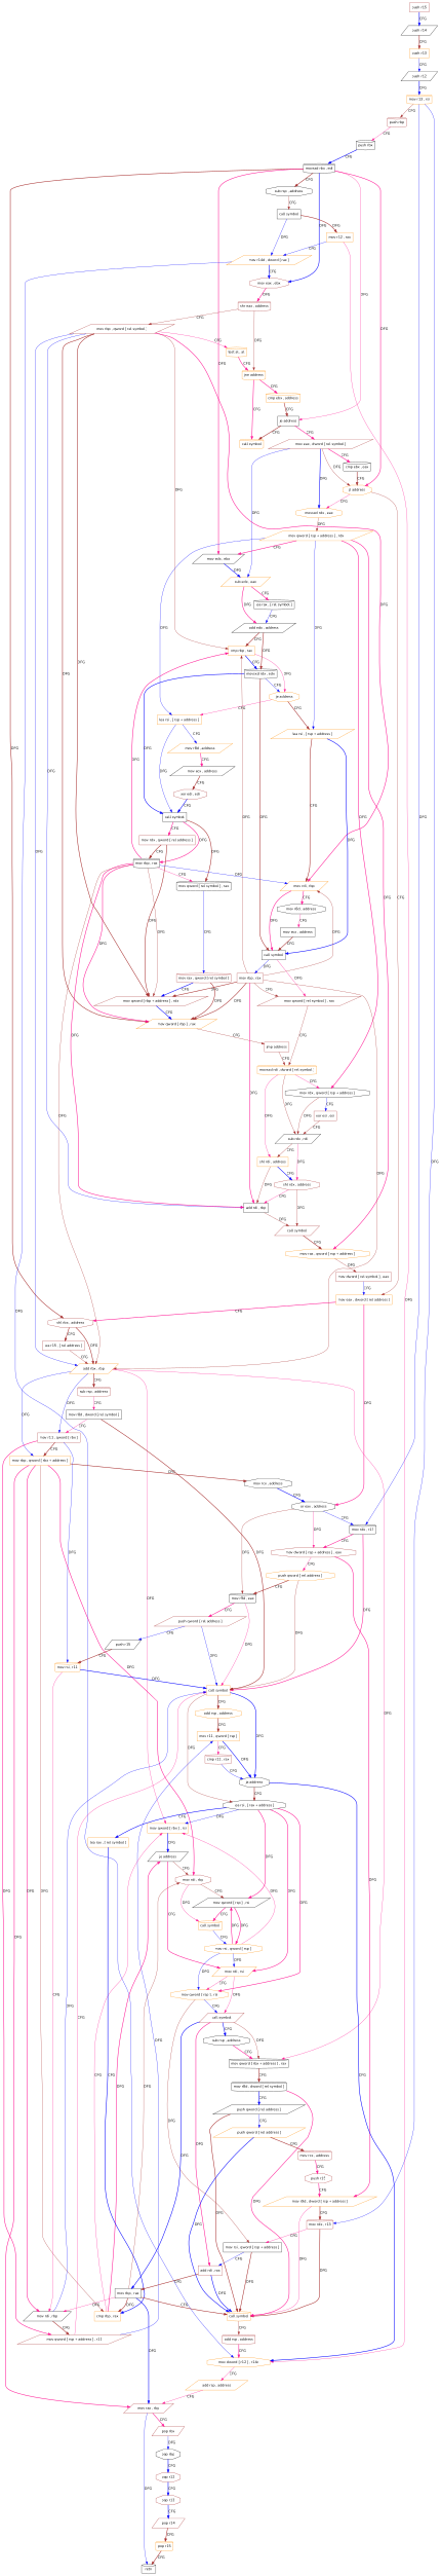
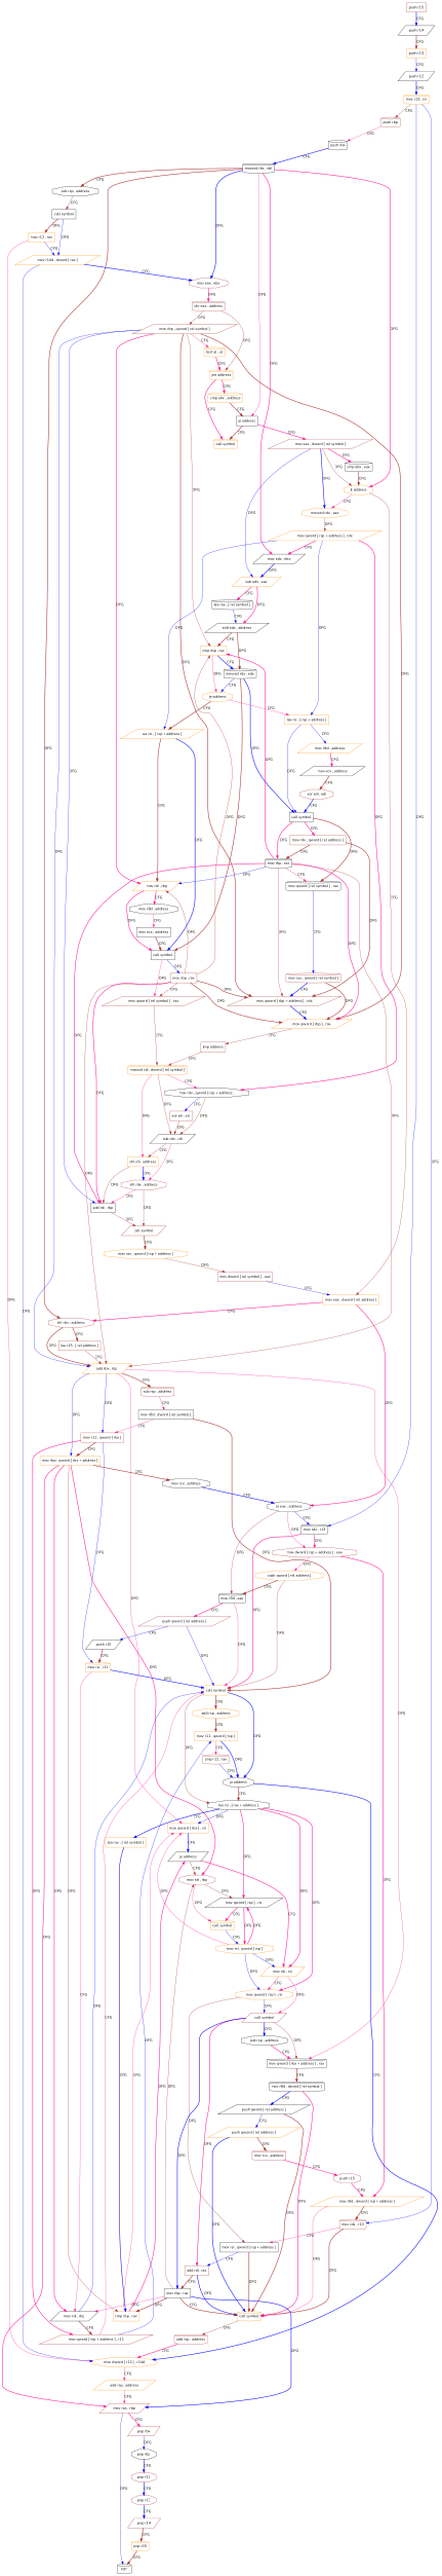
  digraph {
    fontname=Nunito
    node [color=darkorange fontname=Nunito shape=parallelogram]
    edge [color=brown fontname=Nunito style=bold]
    n1 [color=brown label="push r15" shape=box]
    n2 [color=black label="push r14"]
    n3 [label="push r13" shape=box]
    n4 [color=black label="push r12"]
    n5 [label="mov r13 , rsi" shape=cylinder]
    n6 [color=brown label="push rbp" shape=cylinder]
    n7 [color=black label="mov rdx , r13" shape=cylinder]
    n8 [color=brown label="mov rdx , r13" shape=cylinder]
    n9 [color=black label="push rbx" shape=cylinder]
    n10 [label="call symbol" shape=box]
    n11 [color=brown label="mov dword [ rsp + address ] , eax" shape=octagon]
    n12 [color=black label="mov rsi , qword [ rsp + address ]" shape=box]
    n13 [label="call symbol" shape=cylinder]
    n14 [color=black label="movsxd rbx , edi" shape=cylinder]
    n15 [color=black label="sub rsp , address" shape=octagon]
    n16 [color=brown label="mov eax , ebx" shape=octagon]
    n17 [color=black label="je address" shape=box]
    n18 [label="jl address" shape=octagon]
    n19 [color=brown label="shl rbx , address" shape=octagon]
    n20 [color=black label="mov edx , ebx"]
    n21 [color=black label="call symbol" shape=box]
    n22 [color=brown label="shr eax , address" shape=cylinder]
    n23 [label="call symbol" shape=cylinder]
    n24 [color=brown label="mov eax , dword [ rel symbol ]"]
    n25 [label="movsxd rdx , eax" shape=octagon]
    n26 [label="mov eax , dword [ rel address ]" shape=box]
    n27 [label="add rbx , rbp"]
    n28 [color=brown label="lea r15 , [ rel address ]" shape=box]
    n29 [label="sub edx , eax"]
    n30 [label="mov r12 , rax" shape=box]
    n31 [label="mov r14d , dword [ rax ]"]
    n32 [label="mov dword [ r12 ] , r14d" shape=octagon]
    n33 [label="add rsp , address"]
    n34 [color=brown label="mov rbp , qword [ rel symbol ]"]
    n35 [label="jne address" shape=cylinder]
    n36 [label="test al , al" shape=cylinder]
    n37 [label="cmp rbp , rax" shape=box]
    n38 [color=brown label="mov qword [ rbp + address ] , rdx"]
    n39 [label="mov qword [ rbp ] , rax"]
    n40 [label="mov rdi , rbp"]
    n41 [color=black label="add rdi , rbp" shape=box]
    n42 [label="cmp ebx , address" shape=cylinder]
    n43 [color=brown label="sub rsp , address" shape=cylinder]
    n44 [color=brown label="mov r11 , qword [ rbx ]" shape=box]
    n45 [label="mov rbp , qword [ rbx + address ]" shape=box]
    n46 [label="mov qword [ rbx ] , rsi" shape=box]
    n47 [color=black label="mov qword [ rbx + address ] , rax" shape=cylinder]
    n48 [color=black label="movsxd rdx , edx" shape=cylinder]
    n49 [label="je address" shape=octagon]
    n50 [color=brown label="jmp address" shape=box]
    n51 [color=black label="call symbol" shape=box]
    n52 [color=black label="mov r8d , address" shape=octagon]
    n53 [color=brown label="call symbol"]
    n54 [color=black label="cmp ebx , eax" shape=cylinder]
    n55 [label="mov qword [ rsp + address ] , rdx"]
    n56 [color=black label="lea rax , [ rel symbol ]" shape=cylinder]
    n57 [color=black label="add edx , address"]
    n58 [color=black label="or eax , address" shape=octagon]
    n59 [color=black label="mov r9d , eax" shape=cylinder]
    n60 [label="lea rsi , [ rsp + address ]" shape=box]
    n61 [label="lea rsi , [ rsp + address ]"]
    n62 [color=black label="mov rdx , qword [ rsp + address ]" shape=octagon]
    n63 [label="mov rax , qword [ rsp + address ]" shape=octagon]
    n64 [color=black label="mov r8d , dword [ rel symbol ]" shape=box]
    n65 [label="mov rsi , r11" shape=cylinder]
    n66 [color=brown label="mov qword [ rsp + address ] , r11"]
    n67 [color=black label="mov rcx , address" shape=octagon]
    n68 [color=black label="mov rdi , rbp"]
    n69 [color=brown label="mov rax , rbp"]
    n70 [label="cmp rbp , rax" shape=box]
    n71 [color=brown label="mov rdi , rbp" shape=octagon]
    n72 [color=black label="je address"]
    n73 [color=black label="mov r8d , dword [ rel symbol ]" shape=cylinder]
    n74 [label="add rsp , address" shape=octagon]
    n75 [color=black label="ja address" shape=octagon]
    n76 [color=black label="lea rsi , [ rax + address ]" shape=octagon]
    n77 [label="mov r11 , qword [ rsp ]" shape=box]
    n78 [color=brown label="pop rbx"]
    n79 [color=black label=retn shape=cylinder]
    n80 [color=black label="mov qword [ rsp ] , rsi"]
    n81 [label="call symbol" shape=cylinder]
    n82 [label="push qword [ rel address ]" shape=octagon]
    n83 [label="mov r9d , dword [ rsp + address ]"]
    n84 [color=brown label="push qword [ rel address ]"]
    n85 [color=black label="push r15"]
    n86 [color=brown label="cmp r11 , rax" shape=cylinder]
    n87 [label="lea rax , [ rel symbol ]" shape=box]
    n88 [label="mov rdi , rsi"]
    n89 [label="mov qword [ rsp ] , rsi" shape=octagon]
    n90 [color=brown label="call symbol"]
    n91 [label="mov rsi , qword [ rsp ]" shape=octagon]
    n92 [color=black label="call symbol" shape=box]
    n93 [label="mov r8d , address"]
    n94 [color=black label="sub rdx , rdi"]
    n95 [color=brown label="xor esi , esi" shape=box]
    n96 [color=brown label="mov dword [ rel symbol ] , eax" shape=box]
    n97 [color=brown label="mov rdx , qword [ rel address ]" shape=box]
    n98 [color=black label="mov rbp , rax" shape=cylinder]
    n99 [color=black label="mov qword [ rel symbol ] , rax" shape=cylinder]
    n100 [color=brown label="mov rbp , rax" shape=box]
    n101 [color=brown label="mov qword [ rel symbol ] , rax"]
    n102 [color=black label="mov ecx , address"]
    n103 [color=black label="pop rbp" shape=octagon]
    n104 [color=brown label="pop r12" shape=octagon]
    n105 [color=brown label="pop r13" shape=octagon]
    n106 [color=brown label="pop r14"]
    n107 [label="pop r15" shape=cylinder]
    n108 [color=black label="sub rsp , address" shape=octagon]
    n109 [color=brown label="add rdi , rax" shape=box]
    n110 [color=black label="mov rbp , rax" shape=box]
    n111 [color=brown label="xor edi , edi" shape=octagon]
    n112 [color=brown label="mov rax , qword [ rel symbol ]" shape=cylinder]
    n113 [label="movsxd rdi , dword [ rel symbol ]" shape=cylinder]
    n114 [label="shl rdi , address" shape=box]
    n115 [color=brown label="shl rdx , address" shape=octagon]
    n116 [color=black label="mov ecx , address" shape=box]
    n117 [color=black label="push qword [ rel address ]"]
    n118 [label="push qword [ rel address ]"]
    n119 [color=brown label="add rsp , address" shape=cylinder]
    n120 [color=brown label="mov rcx , address" shape=cylinder]
    n121 [color=brown label="push r15" shape=octagon]
    n1 -> n2 [color=blue label=CFG]
    n2 -> n3 [label=CFG]
    n3 -> n4 [color=blue label=CFG style=solid]
    n4 -> n5 [color=blue label=CFG]
    n5 -> n6 [label=CFG style=solid]
    n5 -> n7 [color=blue label=DFG style=solid]
    n5 -> n8 [color=blue label=DFG style=solid]
    n6 -> n9 [color=deeppink label=CFG style=solid]
    n7 -> n10 [color=deeppink label=DFG]
    n7 -> n11 [color=deeppink label=CFG]
    n8 -> n12 [color=deeppink label=CFG style=solid]
    n8 -> n13 [label=DFG]
    n9 -> n14 [color=blue label=CFG]
    n10 -> n74 [label=CFG]
    n10 -> n75 [color=blue label=DFG]
    n10 -> n76 [label=DFG style=solid]
    n11 -> n82 [color=deeppink label=CFG style=solid]
    n11 -> n83 [color=deeppink label=DFG]
    n12 -> n13 [label=DFG]
    n12 -> n109 [color=blue label=CFG style=solid]
    n13 -> n119 [label=CFG style=solid]
    n14 -> n15 [label=CFG]
    n14 -> n16 [color=blue label=DFG]
    n14 -> n17 [color=deeppink label=DFG style=solid]
    n14 -> n18 [color=deeppink label=DFG]
    n14 -> n19 [label=DFG]
    n14 -> n20 [color=deeppink label=DFG]
    n15 -> n21 [label=CFG style=solid]
    n16 -> n22 [color=deeppink label=DFG]
    n17 -> n23 [label=CFG]
    n17 -> n24 [color=deeppink label=CFG]
    n18 -> n25 [color=deeppink label=CFG style=solid]
    n18 -> n26 [label=CFG style=solid]
    n19 -> n27 [label=DFG]
    n19 -> n28 [label=CFG]
    n20 -> n29 [color=blue label=DFG]
    n21 -> n30 [label=DFG]
    n21 -> n31 [color=blue label=DFG style=solid]
    n22 -> n34 [label=CFG style=solid]
    n22 -> n35 [label=DFG style=solid]
    n24 -> n18 [label=DFG style=solid]
    n24 -> n25 [color=blue label=DFG]
    n24 -> n29 [color=blue label=DFG style=solid]
    n24 -> n54 [color=deeppink label=CFG]
    n25 -> n55 [label=DFG style=solid]
    n26 -> n19 [color=deeppink label=CFG]
    n26 -> n58 [color=deeppink label=DFG]
    n27 -> n43 [label=CFG]
    n27 -> n44 [color=blue label=DFG style=solid]
    n27 -> n45 [color=blue label=DFG style=solid]
    n27 -> n46 [color=deeppink label=DFG style=solid]
    n27 -> n47 [color=deeppink label=DFG style=solid]
    n28 -> n27 [label=CFG style=solid]
    n29 -> n56 [color=deeppink label=CFG]
    n29 -> n57 [color=deeppink label=DFG]
    n30 -> n31 [color=blue label=CFG style=solid]
    n30 -> n32 [color=deeppink label=DFG style=solid]
    n31 -> n16 [color=blue label=CFG]
    n31 -> n32 [color=blue label=DFG style=solid]
    n32 -> n33 [color=deeppink label=CFG style=solid]
    n33 -> n69 [color=deeppink label=CFG style=solid]
    n34 -> n27 [color=blue label=DFG style=solid]
    n34 -> n36 [color=deeppink label=CFG style=solid]
    n34 -> n37 [label=DFG style=solid]
    n34 -> n38 [label=DFG]
    n34 -> n39 [label=DFG]
    n34 -> n40 [color=deeppink label=DFG]
    n34 -> n41 [color=blue label=DFG style=solid]
    n35 -> n23 [color=deeppink label=CFG]
    n35 -> n42 [color=deeppink label=CFG]
    n36 -> n35 [color=deeppink label=CFG]
    n37 -> n48 [color=blue label=CFG]
    n37 -> n49 [color=deeppink label=DFG style=solid]
    n38 -> n39 [color=blue label=CFG]
    n39 -> n50 [label=CFG style=solid]
    n40 -> n51 [color=deeppink label=DFG]
    n40 -> n52 [color=deeppink label=CFG]
    n41 -> n53 [label=DFG style=solid]
    n42 -> n17 [label=CFG]
    n43 -> n64 [color=deeppink label=CFG style=solid]
    n44 -> n45 [label=CFG]
    n44 -> n65 [color=blue label=DFG style=solid]
    n44 -> n66 [color=deeppink label=DFG]
    n45 -> n67 [label=CFG]
    n45 -> n68 [color=deeppink label=DFG]
    n45 -> n69 [color=deeppink label=DFG]
    n45 -> n70 [label=DFG style=solid]
    n45 -> n71 [color=deeppink label=DFG]
    n46 -> n72 [color=blue label=CFG]
    n47 -> n73 [label=CFG]
    n48 -> n49 [color=blue label=CFG style=solid]
    n48 -> n51 [label=DFG]
    n48 -> n92 [color=blue label=DFG]
    n49 -> n60 [color=deeppink label=CFG style=solid]
    n49 -> n61 [label=CFG]
    n50 -> n113 [label=CFG style=solid]
    n51 -> n100 [color=blue label=DFG style=solid]
    n51 -> n101 [color=deeppink label=DFG style=solid]
    n52 -> n116 [color=deeppink label=CFG style=solid]
    n53 -> n63 [label=CFG]
    n54 -> n18 [label=CFG]
    n55 -> n20 [color=deeppink label=CFG]
    n55 -> n60 [color=blue label=DFG style=solid]
    n55 -> n61 [color=blue label=DFG style=solid]
    n55 -> n62 [color=deeppink label=DFG]
-   n55 -> n63 [color=deeppink label=DFG]
    n56 -> n57 [color=blue label=CFG style=solid]
    n57 -> n37 [label=CFG]
    n57 -> n48 [label=DFG]
    n58 -> n7 [color=blue label=CFG style=solid]
    n58 -> n11 [color=deeppink label=DFG style=solid]
    n58 -> n59 [label=DFG style=solid]
    n59 -> n10 [color=deeppink label=DFG style=solid]
    n59 -> n84 [color=deeppink label=CFG]
    n60 -> n92 [color=blue label=DFG style=solid]
    n60 -> n93 [color=blue label=CFG style=solid]
    n61 -> n40 [label=CFG]
    n61 -> n51 [color=blue label=DFG]
    n62 -> n94 [label=DFG style=solid]
    n62 -> n95 [color=blue label=CFG style=solid]
    n63 -> n96 [label=DFG style=solid]
    n64 -> n10 [label=DFG]
    n64 -> n44 [color=deeppink label=CFG style=solid]
    n65 -> n10 [color=blue label=DFG]
    n65 -> n68 [color=deeppink label=CFG style=solid]
    n66 -> n10 [color=deeppink label=CFG style=solid]
    n66 -> n77 [color=blue label=DFG style=solid]
    n67 -> n58 [color=blue label=CFG]
    n68 -> n10 [color=blue label=DFG style=solid]
    n68 -> n66 [label=CFG]
    n69 -> n78 [color=deeppink label=CFG]
    n69 -> n79 [color=blue label=DFG style=solid]
    n70 -> n46 [color=deeppink label=CFG style=solid]
    n70 -> n72 [color=deeppink label=DFG]
    n71 -> n80 [label=CFG style=solid]
    n71 -> n81 [color=deeppink label=DFG style=solid]
    n72 -> n71 [label=CFG style=solid]
    n72 -> n88 [color=deeppink label=CFG]
    n73 -> n13 [color=deeppink label=DFG]
    n73 -> n117 [color=blue label=CFG]
    n74 -> n77 [label=CFG]
    n75 -> n32 [color=blue label=CFG]
    n75 -> n76 [label=CFG]
    n76 -> n46 [color=blue label=DFG style=solid]
    n76 -> n80 [color=deeppink label=DFG]
    n76 -> n87 [color=blue label=CFG]
    n76 -> n88 [color=deeppink label=DFG]
    n76 -> n89 [color=deeppink label=DFG]
    n77 -> n75 [color=blue label=DFG]
    n77 -> n86 [color=deeppink label=CFG style=solid]
    n78 -> n103 [color=blue label=DFG style=solid]
    n80 -> n81 [color=deeppink label=CFG]
    n80 -> n91 [color=deeppink label=DFG]
    n81 -> n91 [color=blue label=CFG style=solid]
    n82 -> n10 [label=DFG style=solid]
    n82 -> n59 [label=CFG]
    n83 -> n8 [label=CFG]
    n83 -> n13 [color=deeppink label=DFG style=solid]
    n84 -> n10 [color=blue label=DFG style=solid]
    n84 -> n85 [color=blue label=CFG style=solid]
    n85 -> n65 [label=CFG]
    n86 -> n75 [color=blue label=CFG style=solid]
    n87 -> n70 [color=blue label=CFG]
    n88 -> n89 [color=deeppink label=CFG style=solid]
    n88 -> n90 [color=deeppink label=DFG style=solid]
    n89 -> n12 [label=DFG style=solid]
    n89 -> n90 [color=blue label=CFG style=solid]
    n90 -> n47 [label=DFG style=solid]
    n90 -> n108 [color=blue label=CFG]
    n90 -> n109 [color=deeppink label=DFG]
    n90 -> n110 [color=blue label=DFG]
    n91 -> n46 [color=deeppink label=DFG style=solid]
    n91 -> n80 [color=deeppink label=DFG]
    n91 -> n88 [color=blue label=DFG style=solid]
    n91 -> n89 [color=blue label=DFG style=solid]
    n92 -> n97 [color=deeppink label=CFG]
    n92 -> n98 [color=deeppink label=DFG]
    n92 -> n99 [label=DFG]
    n93 -> n102 [color=deeppink label=CFG]
    n94 -> n114 [label=CFG style=solid]
    n94 -> n115 [color=deeppink label=DFG style=solid]
    n95 -> n94 [label=CFG style=solid]
    n96 -> n26 [color=blue label=CFG style=solid]
    n97 -> n38 [label=DFG]
    n97 -> n98 [label=CFG]
    n98 -> n27 [label=DFG style=solid]
    n98 -> n37 [color=deeppink label=DFG]
    n98 -> n38 [label=DFG style=solid]
    n98 -> n39 [color=deeppink label=DFG]
    n98 -> n40 [color=blue label=DFG style=solid]
    n98 -> n41 [color=deeppink label=DFG]
    n98 -> n99 [color=deeppink label=CFG style=solid]
    n99 -> n112 [color=blue label=CFG style=solid]
    n100 -> n27 [label=DFG style=solid]
    n100 -> n37 [label=DFG style=solid]
    n100 -> n38 [label=DFG]
    n100 -> n39 [label=DFG]
    n100 -> n40 [label=DFG style=solid]
    n100 -> n41 [color=deeppink label=DFG]
    n100 -> n101 [label=CFG style=solid]
    n101 -> n113 [label=CFG style=solid]
    n102 -> n111 [label=CFG]
    n103 -> n104 [color=blue label=CFG]
    n104 -> n105 [color=blue label=CFG]
    n105 -> n106 [color=blue label=CFG]
    n106 -> n107 [label=CFG]
    n107 -> n79 [label=CFG]
    n108 -> n47 [color=deeppink label=CFG]
    n109 -> n13 [color=blue label=DFG]
    n109 -> n110 [label=CFG]
    n110 -> n13 [label=CFG]
    n110 -> n68 [color=deeppink label=DFG style=solid]
    n110 -> n69 [color=blue label=DFG]
    n110 -> n70 [label=DFG]
    n110 -> n71 [label=DFG style=solid]
    n111 -> n92 [color=blue label=CFG]
    n112 -> n38 [color=blue label=CFG]
    n112 -> n39 [label=DFG]
    n113 -> n62 [color=deeppink label=CFG style=solid]
    n113 -> n94 [label=DFG style=solid]
    n113 -> n114 [color=deeppink label=DFG style=solid]
    n114 -> n41 [label=DFG style=solid]
    n114 -> n115 [color=blue label=CFG]
    n115 -> n41 [color=deeppink label=CFG style=solid]
    n115 -> n53 [label=DFG style=solid]
    n116 -> n51 [label=CFG]
    n117 -> n13 [label=DFG]
    n117 -> n118 [color=blue label=CFG style=solid]
    n118 -> n13 [color=blue label=DFG]
    n118 -> n120 [label=CFG]
    n119 -> n32 [color=deeppink label=CFG]
    n120 -> n121 [color=deeppink label=CFG]
    n121 -> n83 [color=deeppink label=CFG]
  }
